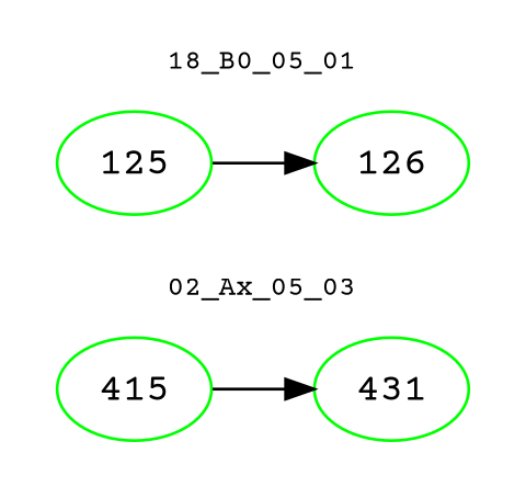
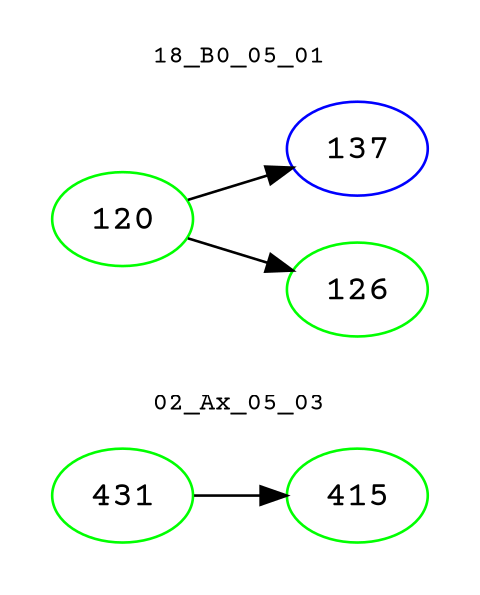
  digraph {
    fontname="Courier Prime"
    rankdir=LR
    node [color=green fontname="Courier Prime"]
    edge [color=black fontname="Courier Prime"]
    n1 [label=431]
    n2 [label=415]
    n3 [label=126]
-   n4 [label=125]
+   n4 [label=120]
+   n5 [color=blue label=137]
    subgraph cluster_1 {
      color=white
      fontsize=10
      label="02_Ax_05_03"
      n1
      n2
    }
    subgraph cluster_2 {
      color=white
      fontsize=10
      label="18_B0_05_01"
      n3
      n4
+     n5
    }
-   n2 -> n1
+   n1 -> n2
    n4 -> n3
+   n4 -> n5
  }
